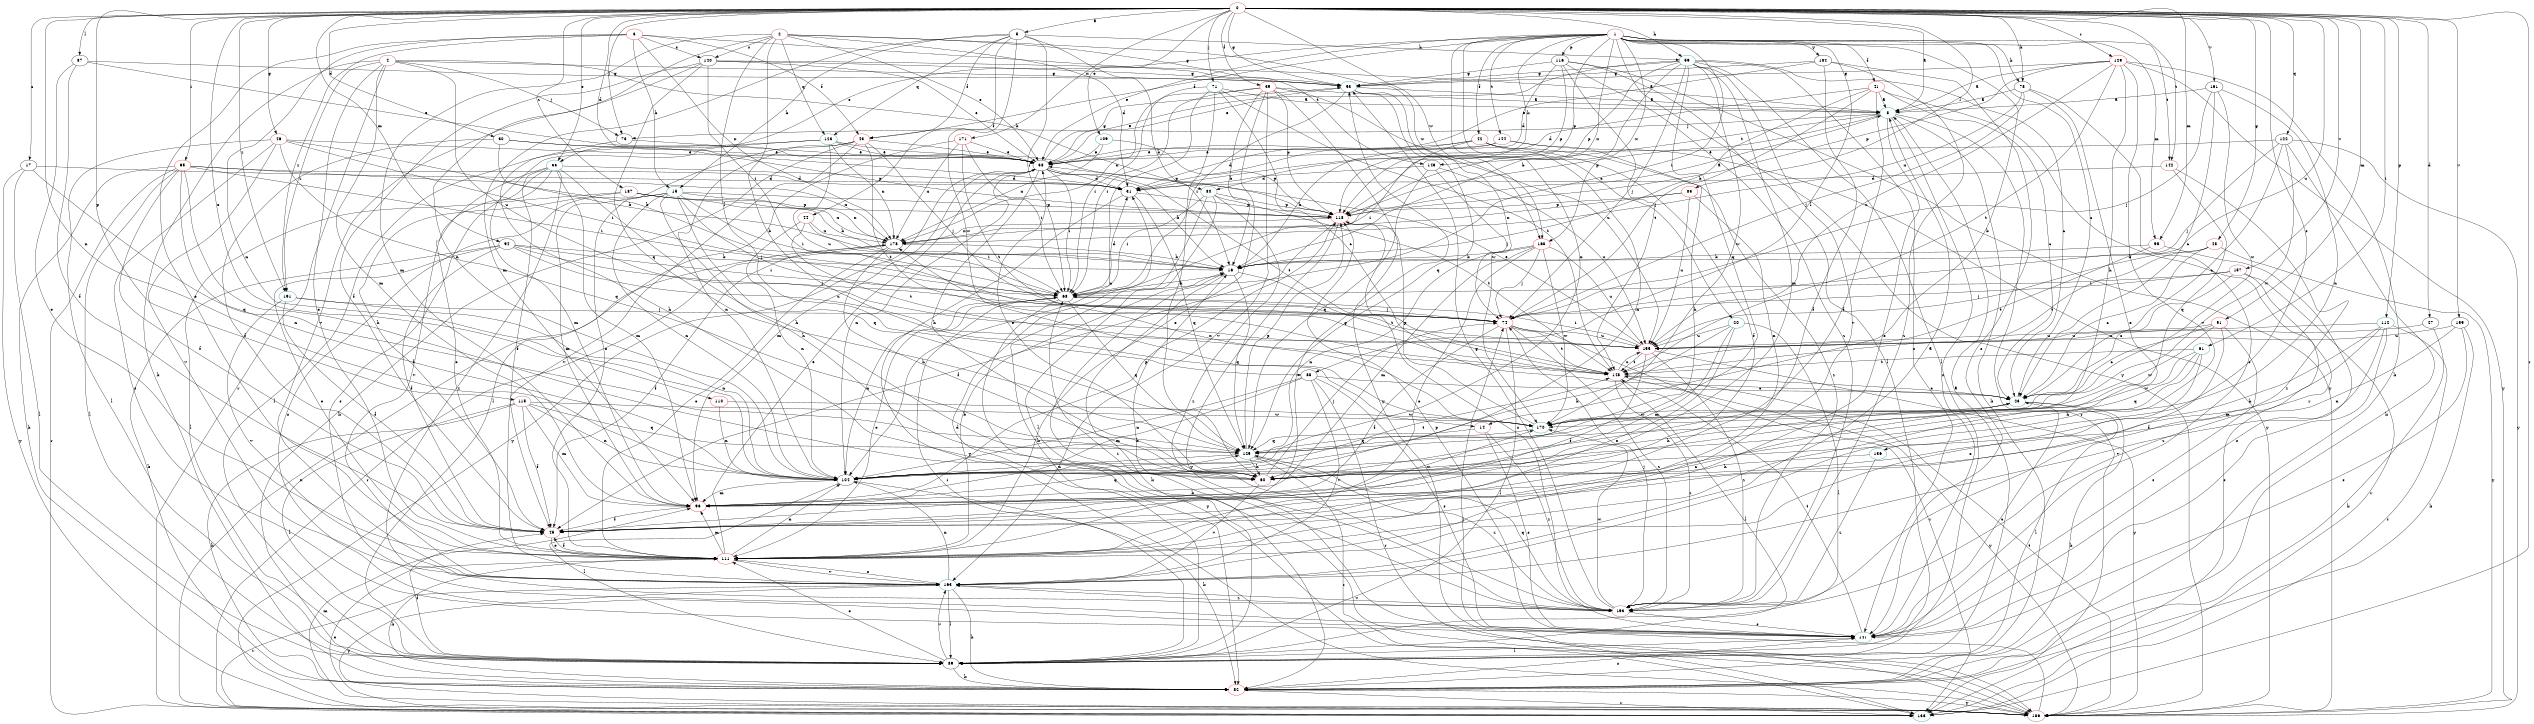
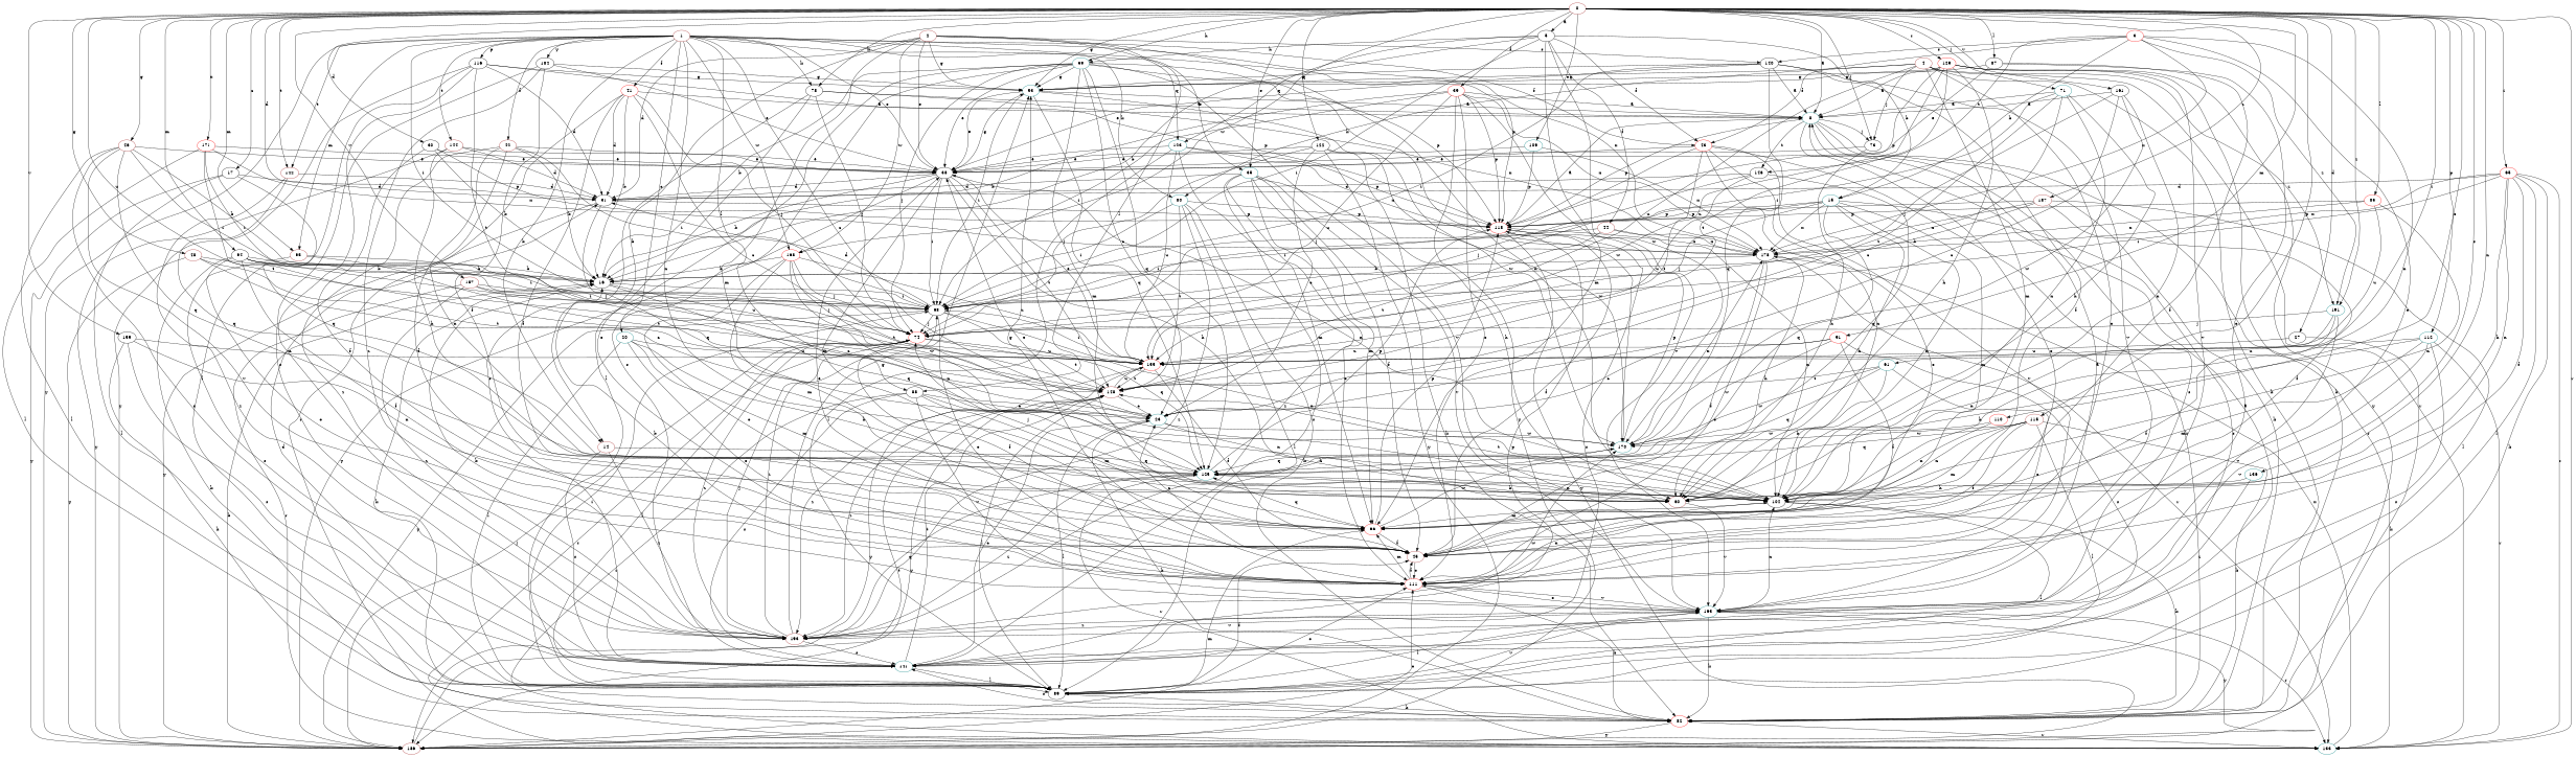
  strict digraph {
    node [color=black]
    0 [color=brown]
    5
    8 [color=teal]
    17
    27
    30
    31
    35 [color=teal]
    39 [color=red]
    46 [color=brown]
    48 [color=brown]
    53 [color=teal]
    59 [color=teal]
    61 [color=teal]
    65 [color=red]
    71 [color=teal]
    73
    78
    85 [color=red]
    87
    91 [color=red]
    94
    95 [color=brown]
    104
    109 [color=teal]
    110 [color=red]
    112 [color=teal]
    115 [color=brown]
    122
    129 [color=red]
    133 [color=teal]
    136 [color=teal]
    142 [color=brown]
    155 [color=red]
    157 [color=brown]
    159
    161
    168 [color=red]
    171 [color=red]
    187 [color=brown]
    191 [color=teal]
    43 [color=red]
    68
    96 [color=red]
    123 [color=teal]
    15 [color=teal]
    16
    44 [color=brown]
    170 [color=teal]
    118 [color=red]
    111 [color=red]
    146
    82 [color=red]
    141 [color=teal]
    186 [color=brown]
    125 [color=teal]
    89
    38
    45 [color=brown]
    193 [color=brown]
    60 [color=brown]
    163 [color=teal]
    178
    23 [color=teal]
    148 [color=brown]
    74 [color=red]
    1 [color=brown]
    14 [color=brown]
    20 [color=teal]
    41 [color=red]
    42 [color=brown]
    80 [color=teal]
    88
    116
    144 [color=brown]
    184
    2 [color=brown]
    140
    3 [color=red]
    4 [color=brown]
    0 -> 5 [label=a]
    0 -> 8 [label=a]
    0 -> 17 [label=c]
    0 -> 27 [label=d]
    0 -> 30 [label=d]
    0 -> 31 [label=d]
    0 -> 35 [label=e]
    0 -> 39 [label=f]
    0 -> 46 [label=g]
    0 -> 48 [label=g]
    0 -> 53 [label=g]
    0 -> 59 [label=h]
    0 -> 61 [label=i]
    0 -> 65 [label=i]
    0 -> 71 [label=j]
    0 -> 73 [label=j]
    0 -> 78 [label=k]
    0 -> 85 [label=l]
    0 -> 87 [label=l]
    0 -> 91 [label=m]
    0 -> 94 [label=m]
    0 -> 95 [label=m]
    0 -> 104 [label=n]
    0 -> 109 [label=o]
    0 -> 110 [label=o]
    0 -> 112 [label=p]
    0 -> 115 [label=p]
    0 -> 122 [label=q]
    0 -> 129 [label=r]
    0 -> 133 [label=r]
    0 -> 136 [label=s]
    0 -> 142 [label=t]
    0 -> 155 [label=u]
    0 -> 157 [label=v]
    0 -> 159 [label=v]
    0 -> 161 [label=v]
    0 -> 168 [label=w]
    0 -> 171 [label=x]
    0 -> 187 [label=z]
    0 -> 191 [label=z]
    5 -> 59 [label=h]
    5 -> 43 [label=f]
    5 -> 68 [label=i]
    5 -> 96 [label=m]
    5 -> 123 [label=q]
    5 -> 15 [label=b]
    5 -> 16 [label=b]
    5 -> 44 [label=f]
    5 -> 170 [label=w]
    8 -> 73 [label=j]
    8 -> 133 [label=r]
    8 -> 118 [label=p]
    8 -> 111 [label=o]
    8 -> 146 [label=t]
    8 -> 82 [label=k]
    8 -> 141 [label=s]
    17 -> 31 [label=d]
    17 -> 186 [label=y]
    17 -> 125 [label=q]
    17 -> 89 [label=l]
    27 -> 155 [label=u]
    27 -> 82 [label=k]
    30 -> 16 [label=b]
    30 -> 118 [label=p]
    30 -> 38 [label=e]
    30 -> 45 [label=f]
    31 -> 118 [label=p]
    31 -> 186 [label=y]
    31 -> 125 [label=q]
    35 -> 31 [label=d]
    35 -> 96 [label=m]
    35 -> 111 [label=o]
    35 -> 141 [label=s]
    35 -> 45 [label=f]
    35 -> 193 [label=z]
    35 -> 60 [label=h]
    35 -> 163 [label=v]
    39 -> 8 [label=a]
    39 -> 155 [label=u]
    39 -> 68 [label=i]
    39 -> 16 [label=b]
    39 -> 118 [label=p]
    39 -> 111 [label=o]
    39 -> 186 [label=y]
    39 -> 163 [label=v]
    39 -> 178 [label=x]
    46 -> 68 [label=i]
    46 -> 16 [label=b]
    46 -> 141 [label=s]
    46 -> 125 [label=q]
    46 -> 89 [label=l]
    46 -> 38 [label=e]
    46 -> 163 [label=v]
    48 -> 16 [label=b]
    48 -> 186 [label=y]
    48 -> 23 [label=c]
    48 -> 148 [label=t]
    53 -> 8 [label=a]
    53 -> 68 [label=i]
    53 -> 170 [label=w]
    53 -> 125 [label=q]
    53 -> 38 [label=e]
    59 -> 53 [label=g]
    59 -> 96 [label=m]
    59 -> 16 [label=b]
    59 -> 170 [label=w]
    59 -> 118 [label=p]
    59 -> 141 [label=s]
    59 -> 125 [label=q]
    59 -> 89 [label=l]
    59 -> 38 [label=e]
    59 -> 163 [label=v]
    59 -> 23 [label=c]
    59 -> 74 [label=j]
    61 -> 170 [label=w]
    61 -> 111 [label=o]
    61 -> 125 [label=q]
    61 -> 60 [label=h]
    61 -> 148 [label=t]
    65 -> 31 [label=d]
    65 -> 104 [label=n]
    65 -> 133 [label=r]
    65 -> 68 [label=i]
    65 -> 82 [label=k]
    65 -> 89 [label=l]
    65 -> 45 [label=f]
    65 -> 60 [label=h]
    65 -> 178 [label=x]
    71 -> 8 [label=a]
    71 -> 104 [label=n]
    71 -> 68 [label=i]
    71 -> 60 [label=h]
    71 -> 23 [label=c]
    71 -> 148 [label=t]
    73 -> 38 [label=e]
    73 -> 60 [label=h]
    78 -> 8 [label=a]
    78 -> 111 [label=o]
    78 -> 141 [label=s]
    78 -> 178 [label=x]
    78 -> 74 [label=j]
    85 -> 104 [label=n]
    85 -> 155 [label=u]
    85 -> 118 [label=p]
    85 -> 178 [label=x]
    87 -> 53 [label=g]
    87 -> 111 [label=o]
    87 -> 38 [label=e]
    87 -> 45 [label=f]
    91 -> 155 [label=u]
    91 -> 170 [label=w]
    91 -> 141 [label=s]
    91 -> 45 [label=f]
    91 -> 23 [label=c]
    94 -> 155 [label=u]
    94 -> 68 [label=i]
    94 -> 16 [label=b]
    94 -> 111 [label=o]
    94 -> 82 [label=k]
    94 -> 45 [label=f]
    94 -> 74 [label=j]
    95 -> 16 [label=b]
    95 -> 141 [label=s]
    95 -> 148 [label=t]
    104 -> 96 [label=m]
    104 -> 82 [label=k]
    104 -> 89 [label=l]
    104 -> 148 [label=t]
    109 -> 118 [label=p]
    109 -> 38 [label=e]
    109 -> 178 [label=x]
    110 -> 104 [label=n]
    110 -> 170 [label=w]
    112 -> 133 [label=r]
    112 -> 155 [label=u]
    112 -> 96 [label=m]
    112 -> 141 [label=s]
    112 -> 60 [label=h]
    112 -> 163 [label=v]
    115 -> 104 [label=n]
    115 -> 96 [label=m]
    115 -> 170 [label=w]
    115 -> 82 [label=k]
    115 -> 125 [label=q]
    115 -> 89 [label=l]
    115 -> 45 [label=f]
    122 -> 170 [label=w]
    122 -> 82 [label=k]
    122 -> 186 [label=y]
    122 -> 38 [label=e]
    122 -> 23 [label=c]
    122 -> 74 [label=j]
    129 -> 8 [label=a]
    129 -> 53 [label=g]
    129 -> 155 [label=u]
    129 -> 118 [label=p]
    129 -> 82 [label=k]
    129 -> 186 [label=y]
    129 -> 60 [label=h]
    129 -> 163 [label=v]
    129 -> 148 [label=t]
    133 -> 178 [label=x]
    136 -> 193 [label=z]
    136 -> 60 [label=h]
    142 -> 31 [label=d]
    142 -> 125 [label=q]
    142 -> 193 [label=z]
    155 -> 68 [label=i]
    155 -> 186 [label=y]
    155 -> 38 [label=e]
    155 -> 45 [label=f]
    155 -> 193 [label=z]
    155 -> 148 [label=t]
    157 -> 133 [label=r]
    157 -> 68 [label=i]
    157 -> 193 [label=z]
    157 -> 23 [label=c]
    157 -> 74 [label=j]
    159 -> 104 [label=n]
    159 -> 155 [label=u]
    159 -> 82 [label=k]
    159 -> 141 [label=s]
    161 -> 8 [label=a]
    161 -> 104 [label=n]
    161 -> 170 [label=w]
    161 -> 23 [label=c]
    161 -> 74 [label=j]
    168 -> 104 [label=n]
    168 -> 155 [label=u]
    168 -> 96 [label=m]
    168 -> 16 [label=b]
    168 -> 170 [label=w]
    168 -> 111 [label=o]
    168 -> 74 [label=j]
    171 -> 68 [label=i]
    171 -> 89 [label=l]
    171 -> 38 [label=e]
    171 -> 178 [label=x]
    171 -> 148 [label=t]
    187 -> 16 [label=b]
    187 -> 118 [label=p]
    187 -> 89 [label=l]
    187 -> 45 [label=f]
    187 -> 178 [label=x]
    191 -> 104 [label=n]
    191 -> 45 [label=f]
    191 -> 163 [label=v]
    191 -> 74 [label=j]
    43 -> 104 [label=n]
    43 -> 111 [label=o]
    43 -> 82 [label=k]
    43 -> 38 [label=e]
    43 -> 163 [label=v]
    43 -> 148 [label=t]
    43 -> 74 [label=j]
    68 -> 31 [label=d]
    68 -> 104 [label=n]
    68 -> 111 [label=o]
    68 -> 186 [label=y]
    68 -> 125 [label=q]
    68 -> 74 [label=j]
    96 -> 170 [label=w]
    96 -> 118 [label=p]
    96 -> 125 [label=q]
    96 -> 45 [label=f]
    123 -> 155 [label=u]
    123 -> 96 [label=m]
    123 -> 118 [label=p]
    123 -> 89 [label=l]
    123 -> 38 [label=e]
    123 -> 178 [label=x]
    15 -> 104 [label=n]
    15 -> 68 [label=i]
    15 -> 96 [label=m]
    15 -> 118 [label=p]
    15 -> 141 [label=s]
    15 -> 125 [label=q]
    15 -> 60 [label=h]
    15 -> 178 [label=x]
    15 -> 74 [label=j]
    16 -> 68 [label=i]
    16 -> 82 [label=k]
    16 -> 125 [label=q]
    16 -> 148 [label=t]
    44 -> 104 [label=n]
    44 -> 68 [label=i]
    44 -> 178 [label=x]
    44 -> 148 [label=t]
    170 -> 118 [label=p]
    170 -> 125 [label=q]
    170 -> 178 [label=x]
    118 -> 8 [label=a]
    118 -> 141 [label=s]
    118 -> 186 [label=y]
    118 -> 45 [label=f]
    118 -> 178 [label=x]
    111 -> 53 [label=g]
    111 -> 104 [label=n]
    111 -> 96 [label=m]
    111 -> 16 [label=b]
    111 -> 82 [label=k]
    111 -> 38 [label=e]
    111 -> 45 [label=f]
    111 -> 163 [label=v]
    146 -> 31 [label=d]
    146 -> 155 [label=u]
    146 -> 125 [label=q]
    146 -> 74 [label=j]
    82 -> 133 [label=r]
    82 -> 141 [label=s]
    82 -> 186 [label=y]
    141 -> 118 [label=p]
    141 -> 89 [label=l]
    141 -> 23 [label=c]
    141 -> 148 [label=t]
    186 -> 96 [label=m]
    186 -> 16 [label=b]
    186 -> 111 [label=o]
    186 -> 148 [label=t]
    186 -> 74 [label=j]
    125 -> 104 [label=n]
    125 -> 133 [label=r]
    125 -> 118 [label=p]
    125 -> 193 [label=z]
    125 -> 60 [label=h]
    89 -> 8 [label=a]
    89 -> 31 [label=d]
    89 -> 68 [label=i]
    89 -> 111 [label=o]
    89 -> 82 [label=k]
    89 -> 45 [label=f]
    89 -> 163 [label=v]
    38 -> 31 [label=d]
    38 -> 53 [label=g]
    38 -> 104 [label=n]
    38 -> 68 [label=i]
    38 -> 96 [label=m]
    38 -> 16 [label=b]
    38 -> 186 [label=y]
    38 -> 60 [label=h]
    38 -> 148 [label=t]
    45 -> 111 [label=o]
    45 -> 23 [label=c]
    193 -> 53 [label=g]
    193 -> 68 [label=i]
    193 -> 16 [label=b]
    193 -> 170 [label=w]
    193 -> 141 [label=s]
    193 -> 125 [label=q]
    193 -> 163 [label=v]
    193 -> 74 [label=j]
    60 -> 38 [label=e]
    60 -> 163 [label=v]
    60 -> 74 [label=j]
    163 -> 8 [label=a]
    163 -> 104 [label=n]
    163 -> 133 [label=r]
    163 -> 111 [label=o]
    163 -> 82 [label=k]
    163 -> 186 [label=y]
    163 -> 89 [label=l]
    163 -> 193 [label=z]
    178 -> 133 [label=r]
    178 -> 16 [label=b]
    178 -> 111 [label=o]
    178 -> 45 [label=f]
    178 -> 60 [label=h]
    23 -> 170 [label=w]
    23 -> 82 [label=k]
    23 -> 89 [label=l]
    23 -> 60 [label=h]
    148 -> 155 [label=u]
    148 -> 186 [label=y]
    148 -> 89 [label=l]
    148 -> 193 [label=z]
    148 -> 23 [label=c]
    74 -> 133 [label=r]
    74 -> 155 [label=u]
    74 -> 89 [label=l]
    74 -> 45 [label=f]
    74 -> 193 [label=z]
    74 -> 148 [label=t]
    1 -> 35 [label=e]
    1 -> 78 [label=k]
    1 -> 95 [label=m]
    1 -> 104 [label=n]
    1 -> 142 [label=t]
    1 -> 168 [label=w]
    1 -> 43 [label=f]
    1 -> 68 [label=i]
    1 -> 118 [label=p]
    1 -> 186 [label=y]
    1 -> 38 [label=e]
    1 -> 178 [label=x]
    1 -> 23 [label=c]
    1 -> 14 [label=b]
    1 -> 20 [label=c]
    1 -> 41 [label=f]
    1 -> 42 [label=f]
    1 -> 80 [label=k]
    1 -> 88 [label=l]
    1 -> 116 [label=p]
    1 -> 144 [label=t]
    1 -> 184 [label=y]
    14 -> 141 [label=s]
    14 -> 125 [label=q]
    14 -> 193 [label=z]
    20 -> 155 [label=u]
    20 -> 96 [label=m]
    20 -> 111 [label=o]
    20 -> 89 [label=l]
    20 -> 60 [label=h]
    41 -> 8 [label=a]
    41 -> 31 [label=d]
    41 -> 133 [label=r]
    41 -> 16 [label=b]
    41 -> 45 [label=f]
    41 -> 23 [label=c]
    41 -> 74 [label=j]
    42 -> 104 [label=n]
    42 -> 68 [label=i]
    42 -> 16 [label=b]
    42 -> 38 [label=e]
    42 -> 45 [label=f]
    42 -> 193 [label=z]
    80 -> 68 [label=i]
    80 -> 118 [label=p]
    80 -> 82 [label=k]
    80 -> 89 [label=l]
    80 -> 193 [label=z]
    80 -> 148 [label=t]
    88 -> 104 [label=n]
    88 -> 133 [label=r]
    88 -> 96 [label=m]
    88 -> 141 [label=s]
    88 -> 163 [label=v]
    88 -> 23 [label=c]
    116 -> 31 [label=d]
    116 -> 53 [label=g]
    116 -> 118 [label=p]
    116 -> 186 [label=y]
    116 -> 89 [label=l]
    116 -> 193 [label=z]
    116 -> 148 [label=t]
    144 -> 31 [label=d]
    144 -> 186 [label=y]
    144 -> 38 [label=e]
    144 -> 60 [label=h]
    184 -> 53 [label=g]
    184 -> 141 [label=s]
    184 -> 38 [label=e]
-   184 -> 111 [label=f]
+   184 -> 45 [label=f]
    184 -> 193 [label=z]
    2 -> 31 [label=d]
    2 -> 53 [label=g]
    2 -> 104 [label=n]
    2 -> 168 [label=w]
    2 -> 96 [label=m]
    2 -> 123 [label=q]
    2 -> 38 [label=e]
    2 -> 14 [label=b]
    2 -> 88 [label=l]
    2 -> 140 [label=s]
    140 -> 8 [label=a]
    140 -> 53 [label=g]
    140 -> 68 [label=i]
    140 -> 125 [label=q]
    140 -> 38 [label=e]
    140 -> 45 [label=f]
    140 -> 163 [label=v]
    3 -> 104 [label=n]
    3 -> 191 [label=z]
    3 -> 43 [label=f]
    3 -> 15 [label=b]
    3 -> 111 [label=o]
    3 -> 146 [label=t]
    3 -> 178 [label=x]
    3 -> 140 [label=s]
    4 -> 53 [label=g]
    4 -> 73 [label=j]
    4 -> 133 [label=r]
    4 -> 155 [label=u]
    4 -> 191 [label=z]
    4 -> 96 [label=m]
    4 -> 111 [label=o]
    4 -> 82 [label=k]
    4 -> 80 [label=k]
  }
